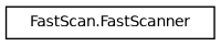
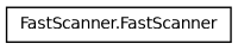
  digraph {
    rankdir=LR
-   n1 [color=black fillcolor=white fontname=Helvetica fontsize=10 height=0.2 label="FastScan.FastScanner" shape=record style=filled width=0.4]
+   n1 [color=black fillcolor=white fontname=Helvetica fontsize=10 height=0.2 label="FastScanner.FastScanner" shape=record style=filled width=0.4]
  }
